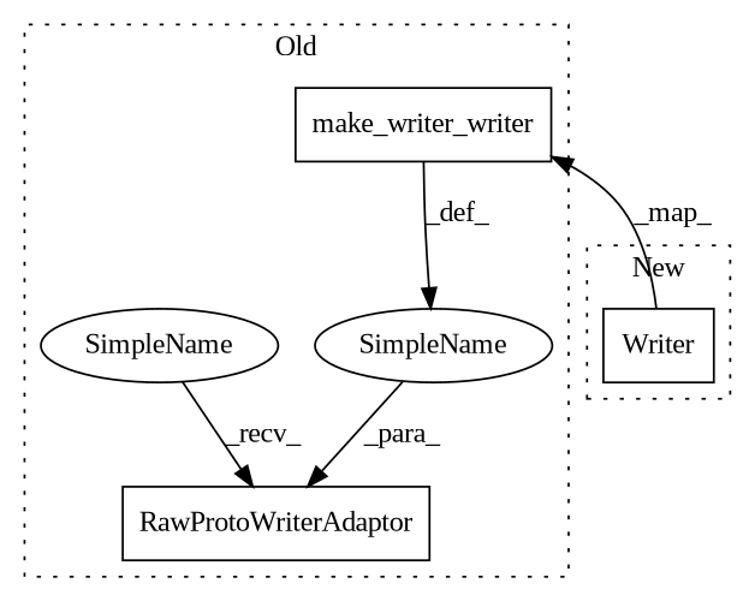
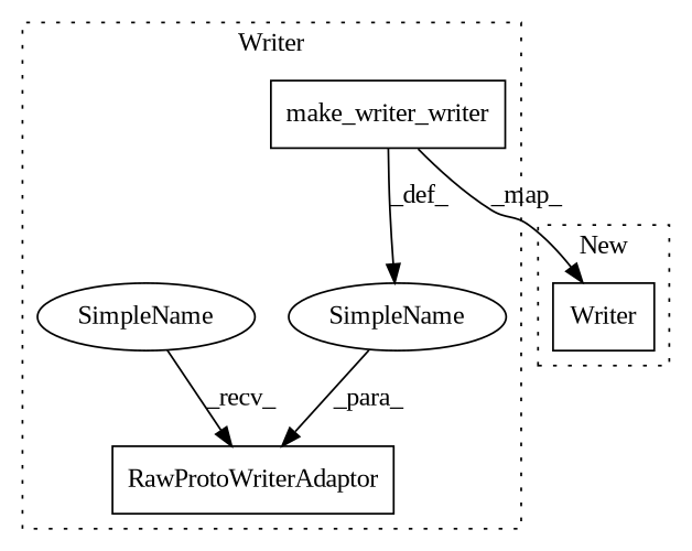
  digraph {
    fontname="Liberation Serif"
    node [a=32 fontname="Liberation Serif" shape=box]
    edge [fontname="Liberation Serif"]
    n1 [l="21,1" label=make_writer_writer s="29590,29636"]
    n2 [a=42 label=SimpleName shape=ellipse]
    n3 [l="22,1" label=RawProtoWriterAdaptor s="29559,29637"]
    n4 [a=42 l=8 label=SimpleName s=29550 shape=ellipse]
    n5 [l="7,1" label=Writer s="29517,29549"]
    subgraph cluster_1 {
-     label=Old
+     label=Writer
      style=dotted
      n1
      n2
      n3
      n4
    }
    subgraph cluster_2 {
      label=New
      style=dotted
      n5
    }
    n1 -> n2 [label=_def_]
-   n5 -> n1 [label=_map_]
+   n1 -> n5 [label=_map_]
    n2 -> n3 [label=_para_]
    n4 -> n3 [label=_recv_]
  }
